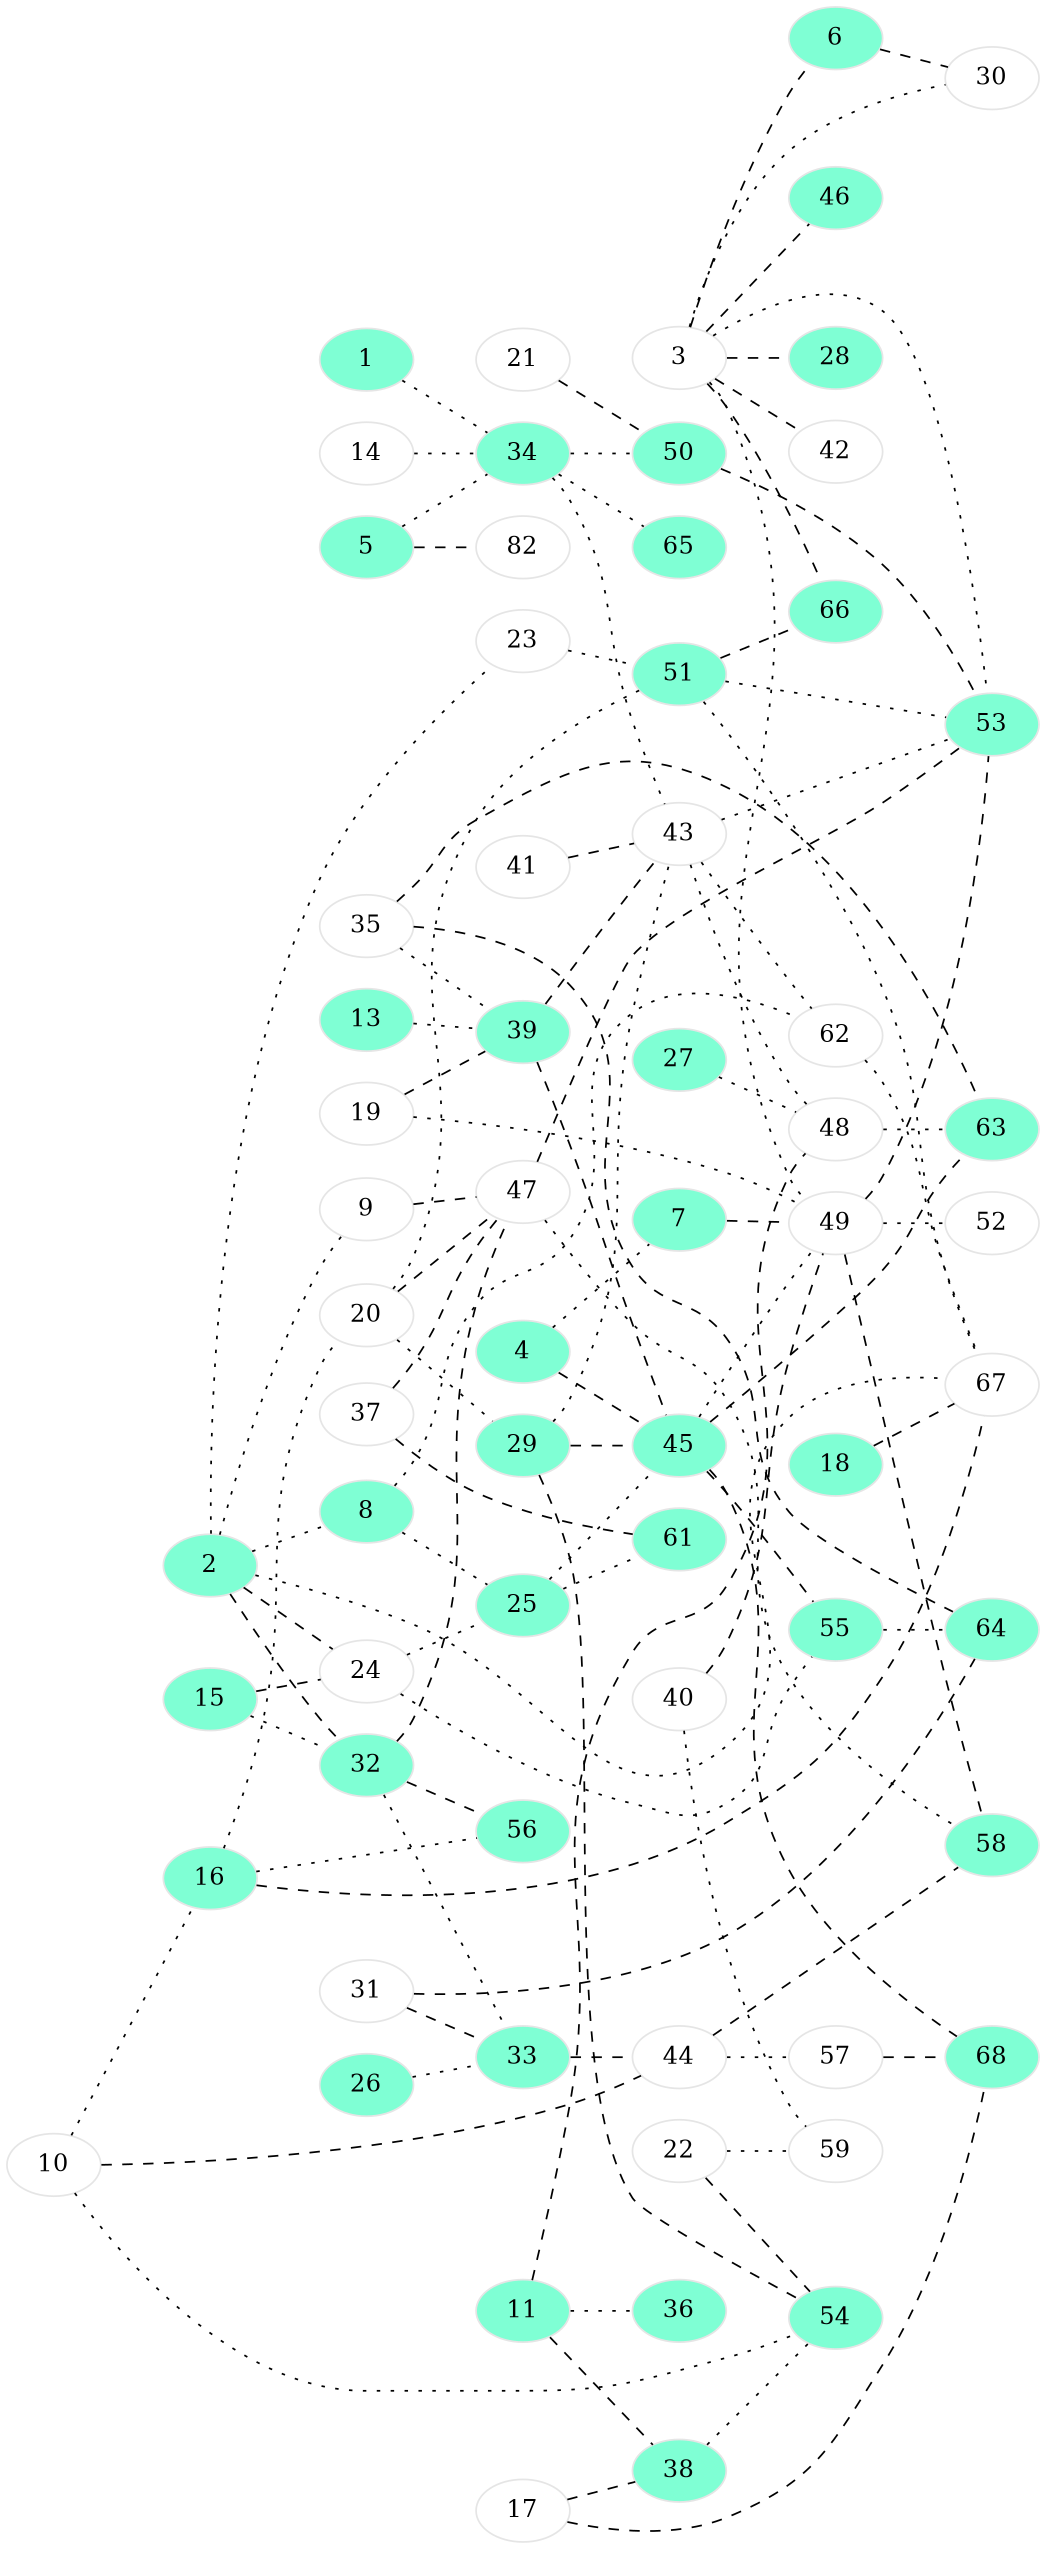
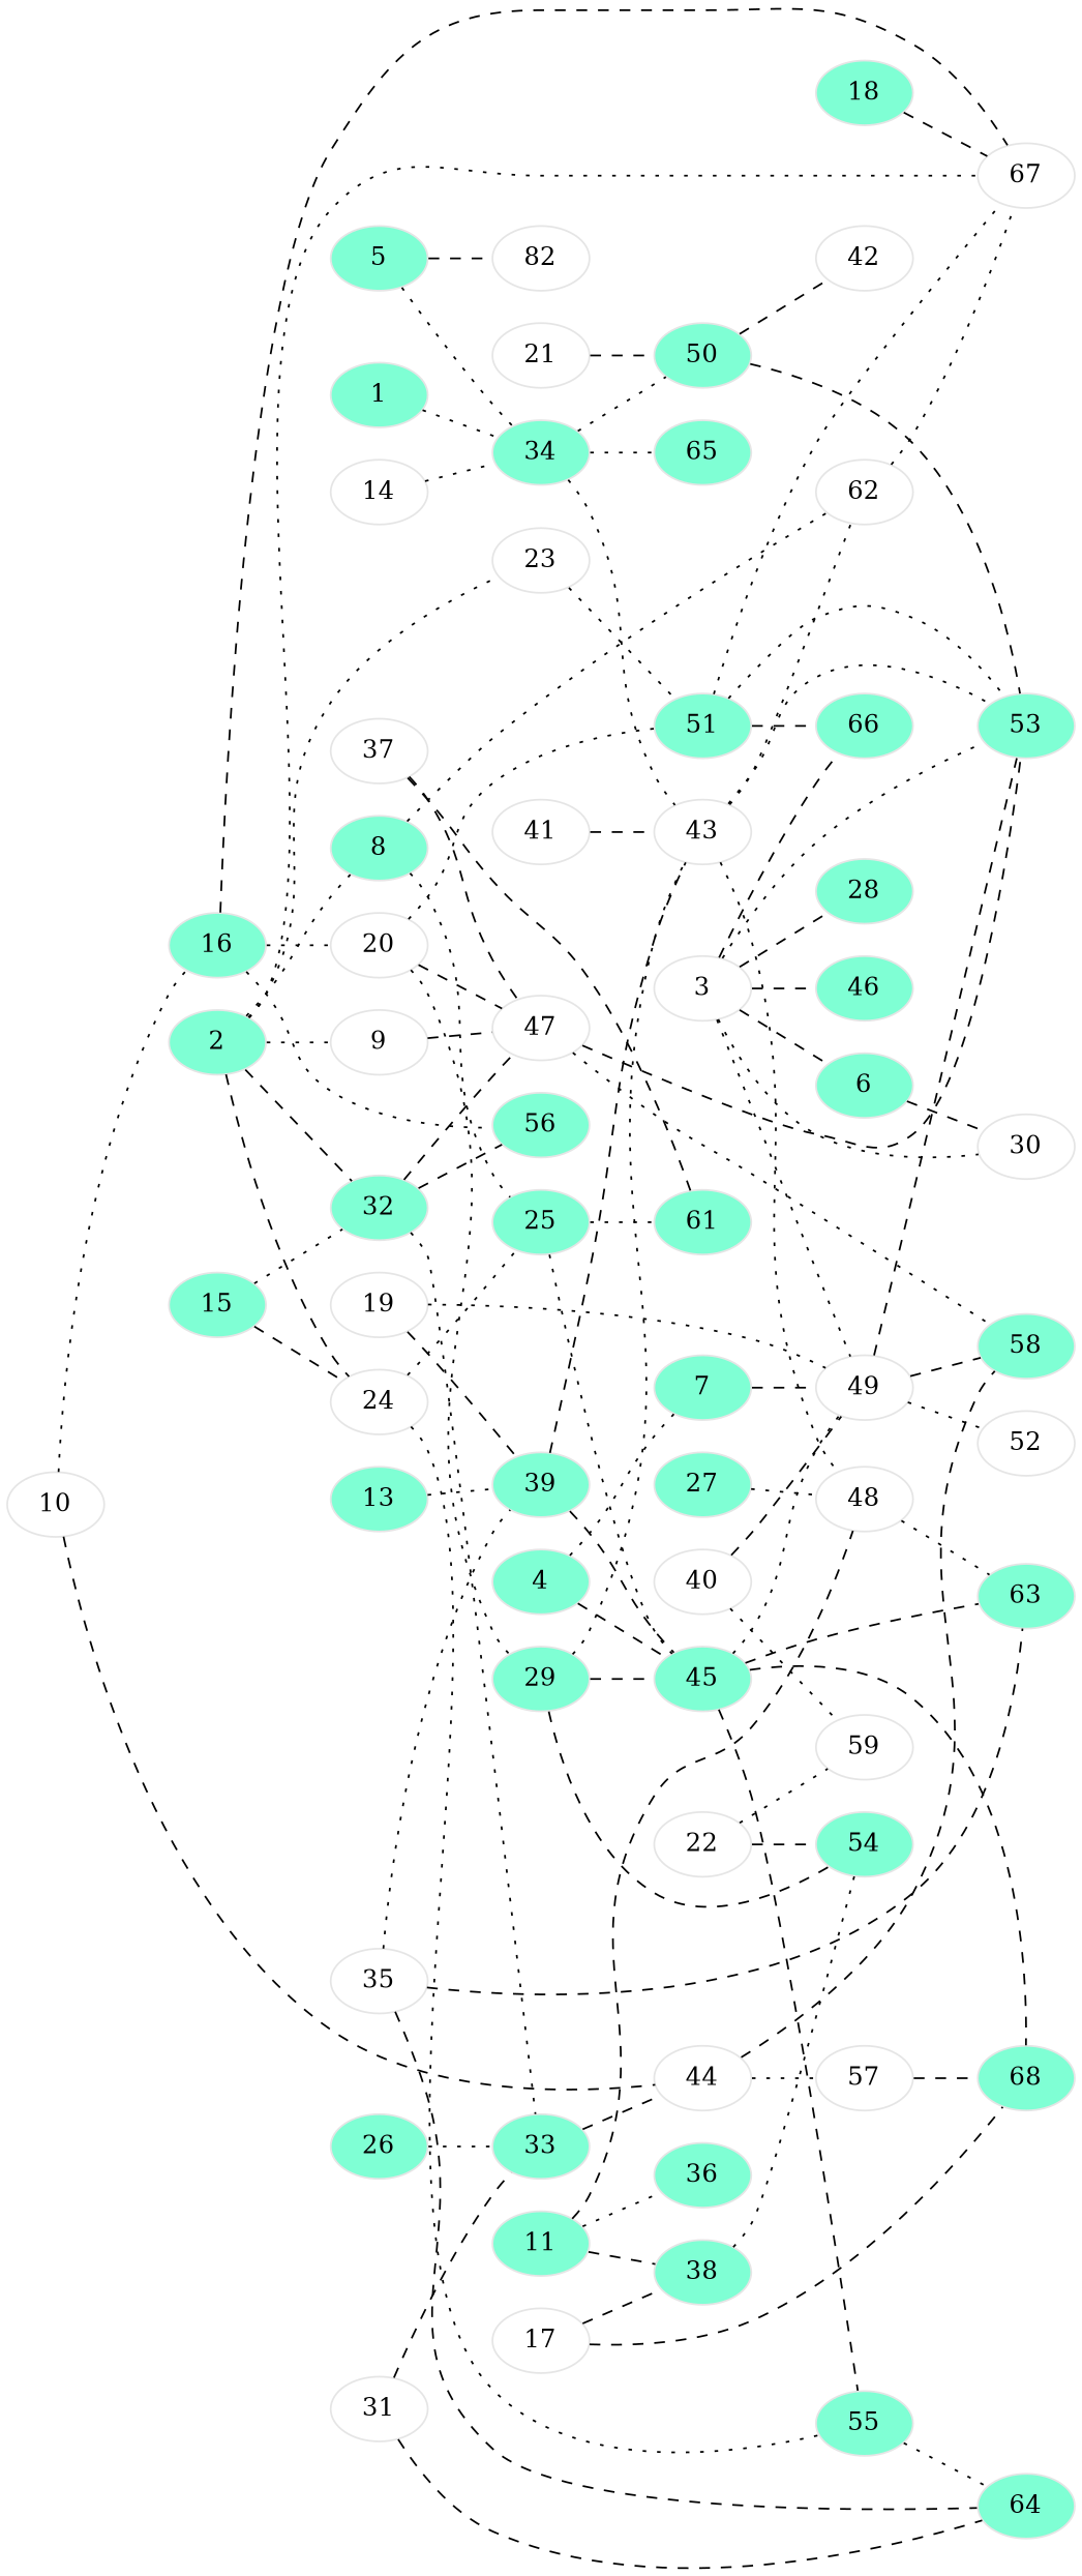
  graph {
    rankdir=LR
    node [color=gray90 fillcolor=aquamarine style=filled]
    edge [style=dotted weight=1.0]
    1
    34
    50
    43 [fillcolor=white]
    65
    2
    8
    9 [fillcolor=white]
    23 [fillcolor=white]
    24 [fillcolor=white]
    32
    67 [fillcolor=white]
    25
    62 [fillcolor=white]
    47 [fillcolor=white]
    51
    55
    56
    33
    3 [fillcolor=white]
    6
    28
    30 [fillcolor=white]
    42 [fillcolor=white]
    46
    49 [fillcolor=white]
    53
    66
    58
    52 [fillcolor=white]
    4
    7
    45
    68
    63
    5
    n37 [fillcolor=white label=82]
    61
    10 [fillcolor=white]
    16
    44 [fillcolor=white]
    54
    20 [fillcolor=white]
    57 [fillcolor=white]
    11
    36
    38
    48 [fillcolor=white]
    13
    39
    14 [fillcolor=white]
    15
    29
    17 [fillcolor=white]
    18
    19 [fillcolor=white]
    21 [fillcolor=white]
    22 [fillcolor=white]
    59 [fillcolor=white]
    64
    26
    27
    31 [fillcolor=white]
    35 [fillcolor=white]
    37 [fillcolor=white]
    40 [fillcolor=white]
    41 [fillcolor=white]
    1 -- 34
    34 -- 50 [weight=2.0]
    34 -- 43
    34 -- 65
    50 -- 53 [style=dashed]
    43 -- 62
    43 -- 53
    43 -- 48
    2 -- 8
    2 -- 9
    2 -- 23
    2 -- 24 [style=dashed]
    2 -- 32 [style=dashed]
    2 -- 67
    8 -- 25
    8 -- 62
    9 -- 47 [style=dashed]
    23 -- 51
    24 -- 25
    24 -- 55
    32 -- 47 [style=dashed]
    32 -- 56 [style=dashed]
    32 -- 33
    25 -- 45
    25 -- 61
    62 -- 67
    47 -- 53 [style=dashed]
    47 -- 58
    51 -- 67
    51 -- 53
    51 -- 66 [style=dashed]
    55 -- 64
    33 -- 44 [style=dashed]
    3 -- 6 [style=dashed]
    3 -- 28 [style=dashed]
    3 -- 30
-   3 -- 42 [style=dashed]
+   50 -- 42 [style=dashed]
    3 -- 46 [style=dashed]
    3 -- 49 [weight=2.0]
    3 -- 53
    3 -- 66 [style=dashed]
    6 -- 30 [style=dashed]
    49 -- 53 [style=dashed]
    49 -- 58 [style=dashed]
    49 -- 52
    4 -- 7
    4 -- 45 [style=dashed]
    7 -- 49 [style=dashed]
    45 -- 55 [style=dashed]
    45 -- 49
    45 -- 68 [style=dashed]
    45 -- 63 [style=dashed]
    5 -- 34
    5 -- n37 [style=dashed]
    10 -- 16
    10 -- 44 [style=dashed]
-   10 -- 54
    16 -- 67 [style=dashed]
    16 -- 56
    16 -- 20
    44 -- 58 [style=dashed]
    44 -- 57
    20 -- 47 [style=dashed]
    20 -- 51
    20 -- 29
    57 -- 68 [style=dashed]
    11 -- 36
    11 -- 38 [style=dashed]
    11 -- 48 [style=dashed]
    38 -- 54
    48 -- 63
    13 -- 39
    39 -- 43 [style=dashed]
    39 -- 45 [style=dashed]
    14 -- 34
    15 -- 24 [style=dashed]
    15 -- 32
    29 -- 43
    29 -- 45 [style=dashed]
    29 -- 54 [style=dashed]
    17 -- 68 [style=dashed]
    17 -- 38 [style=dashed]
    18 -- 67 [style=dashed]
    19 -- 49
    19 -- 39 [style=dashed]
    21 -- 50 [style=dashed]
    22 -- 54 [style=dashed]
    22 -- 59
    26 -- 33
    27 -- 48
    31 -- 33 [style=dashed]
    31 -- 64 [style=dashed]
    35 -- 63 [style=dashed]
    35 -- 39
    35 -- 64 [style=dashed]
    37 -- 47 [style=dashed]
    37 -- 61 [style=dashed]
    40 -- 49 [style=dashed]
    40 -- 59
    41 -- 43 [style=dashed]
  }
